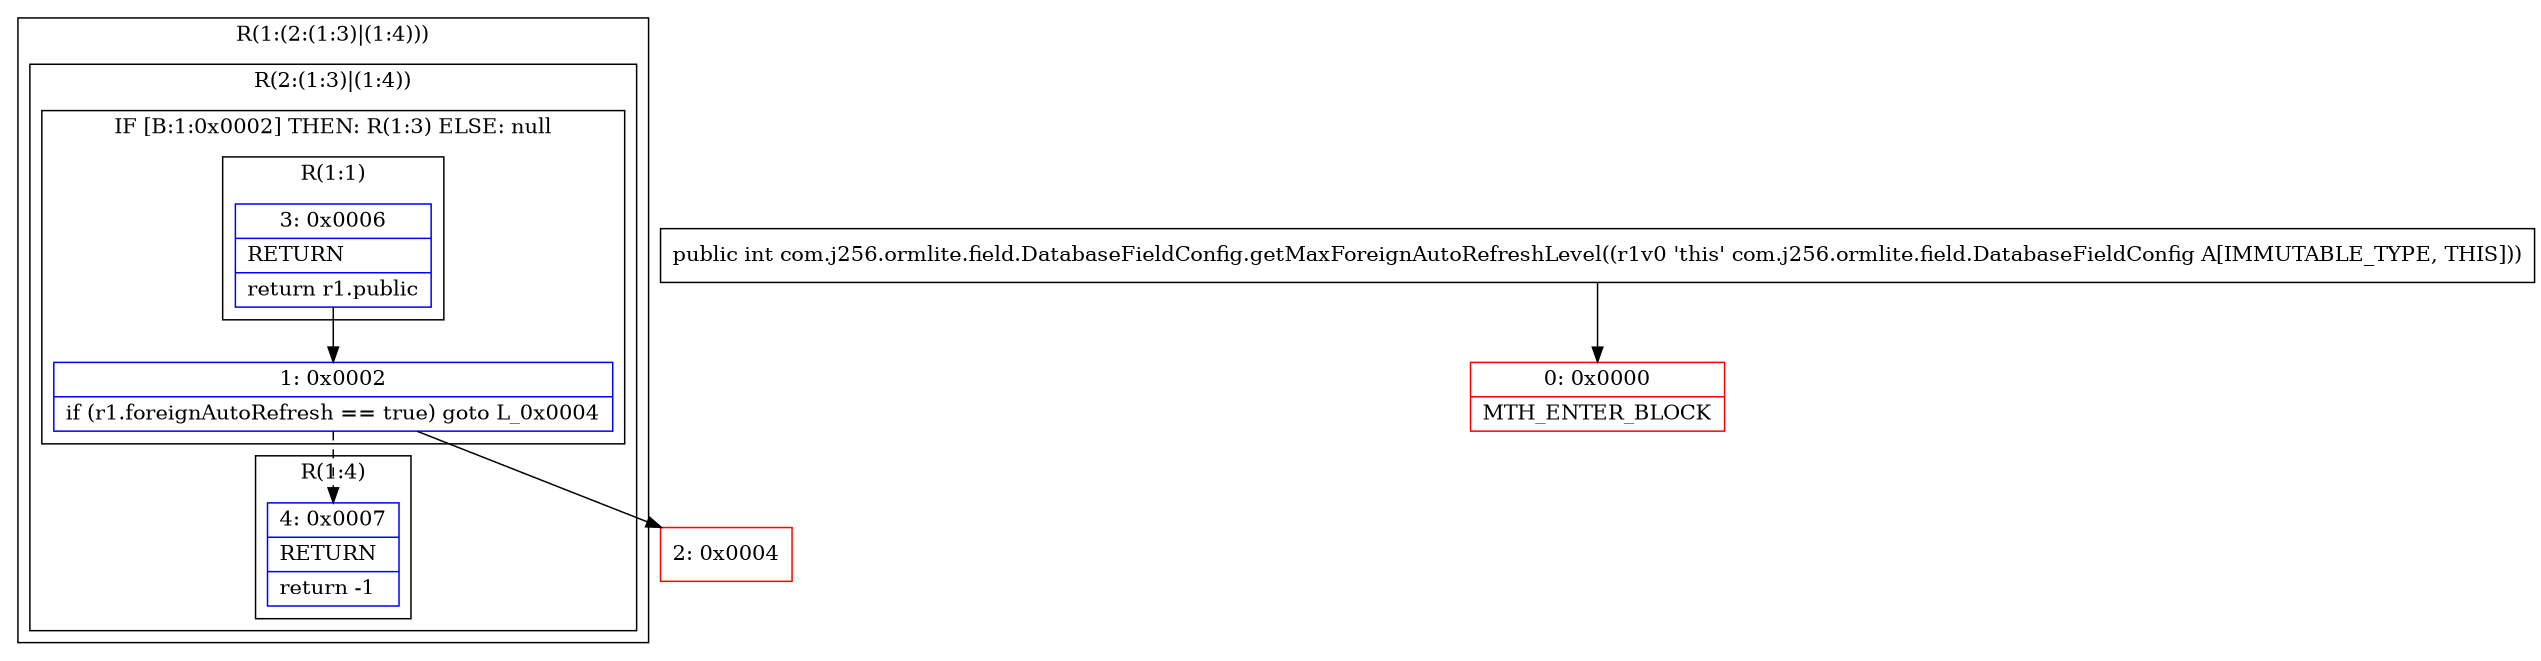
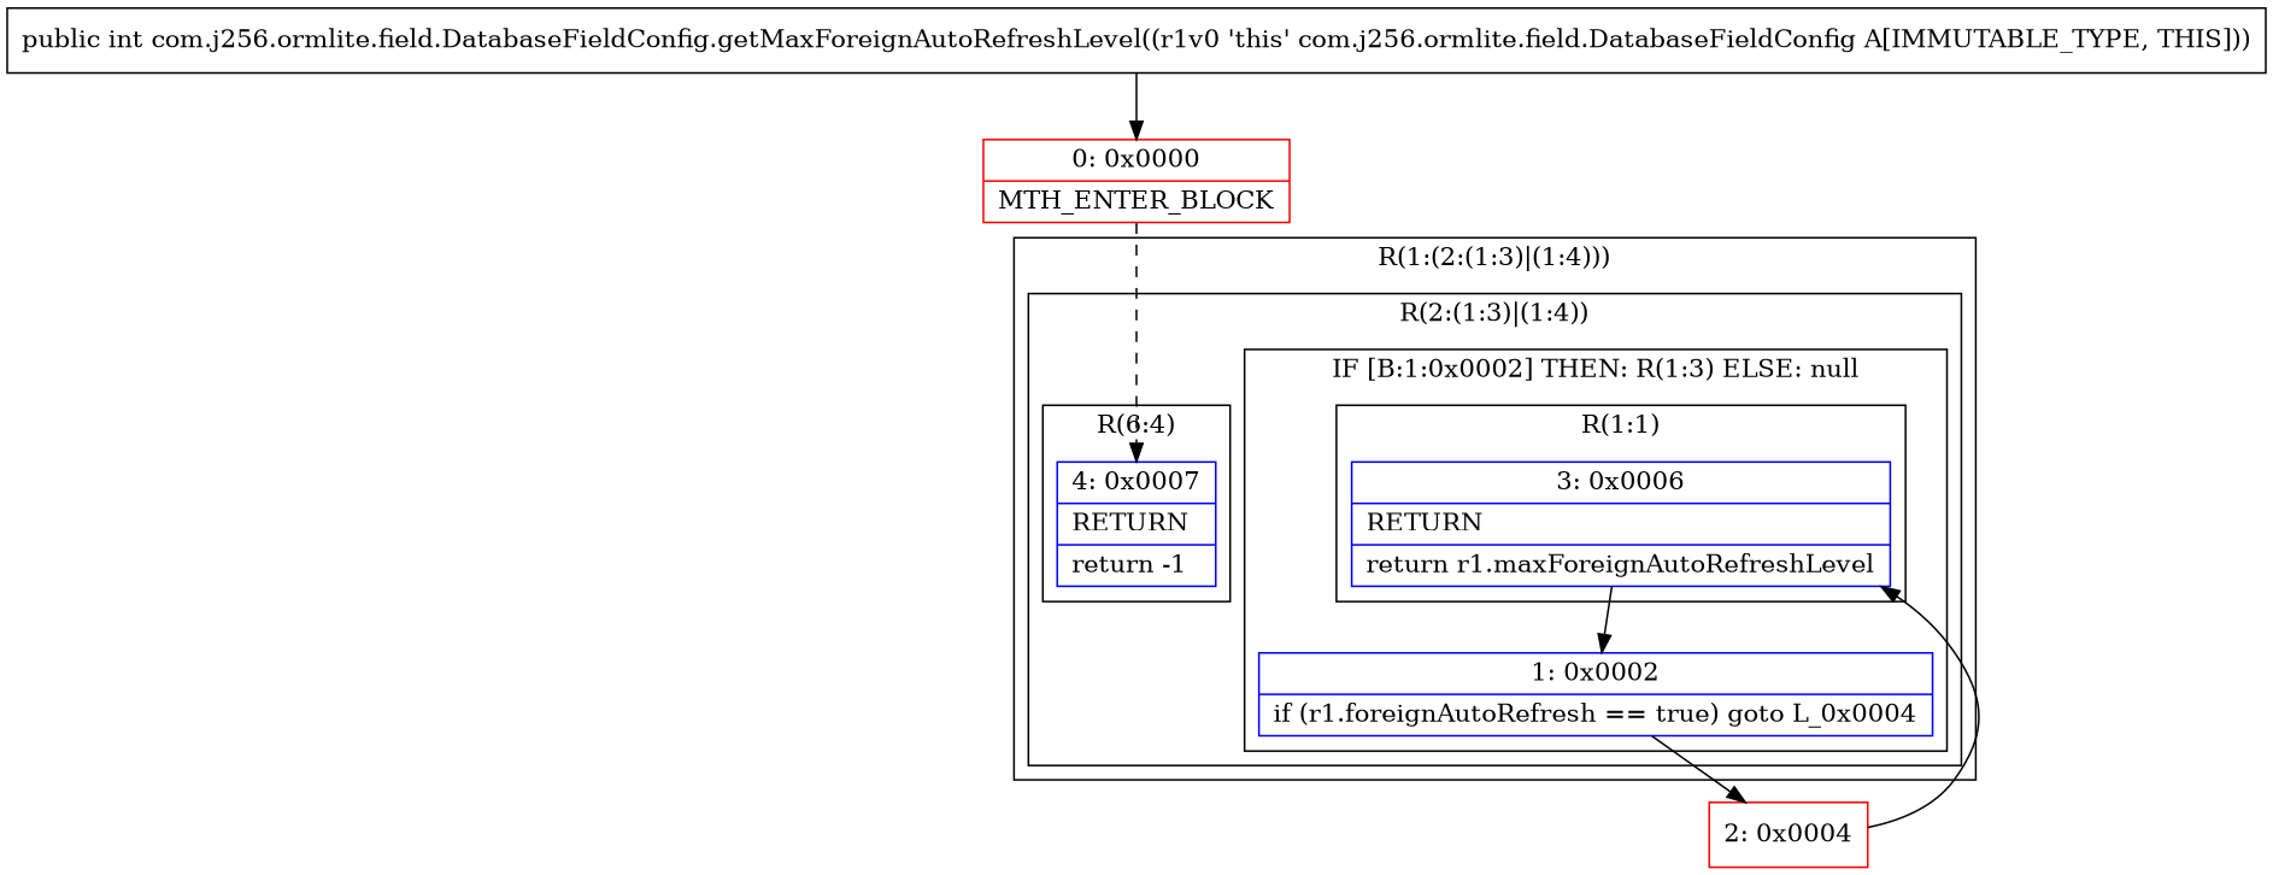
  digraph {
    node [color=blue shape=record]
-   n1 [label="{3\:\ 0x0006|RETURN\l|return r1.public\l}"]
+   n1 [label="{3\:\ 0x0006|RETURN\l|return r1.maxForeignAutoRefreshLevel\l}"]
    n2 [label="{1\:\ 0x0002|if (r1.foreignAutoRefresh == true) goto L_0x0004\l}"]
    n3 [label="{4\:\ 0x0007|RETURN\l|return \-1\l}"]
    n4 [color=red label="{2\:\ 0x0004}"]
    n5 [color=red label="{0\:\ 0x0000|MTH_ENTER_BLOCK\l}"]
    n6 [label="{public int com.j256.ormlite.field.DatabaseFieldConfig.getMaxForeignAutoRefreshLevel((r1v0 'this' com.j256.ormlite.field.DatabaseFieldConfig A[IMMUTABLE_TYPE, THIS])) }" color=""]
    subgraph cluster_1 {
      label="R(1:(2:(1:3)|(1:4)))"
      subgraph cluster_2 {
        label="R(2:(1:3)|(1:4))"
        subgraph cluster_3 {
          label="IF [B:1:0x0002] THEN: R(1:3) ELSE: null"
          n2
          subgraph cluster_4 {
            label="R(1:1)"
            n1
          }
        }
        subgraph cluster_5 {
-         label="R(1:4)"
+         label="R(6:4)"
          n3
        }
      }
    }
    n1 -> n2
-   n2 -> n3 [style=dashed]
+   n5 -> n3 [style=dashed]
    n2 -> n4
+   n4 -> n1
    n6 -> n5
  }
